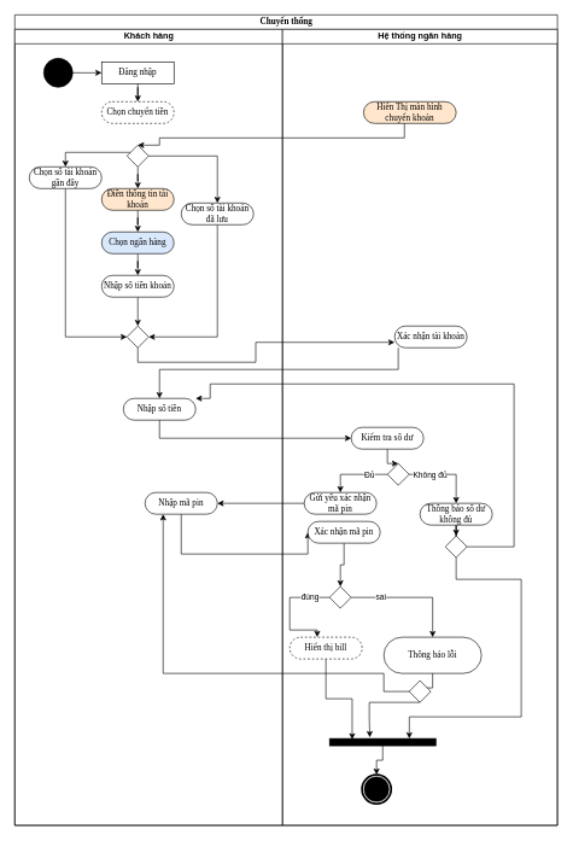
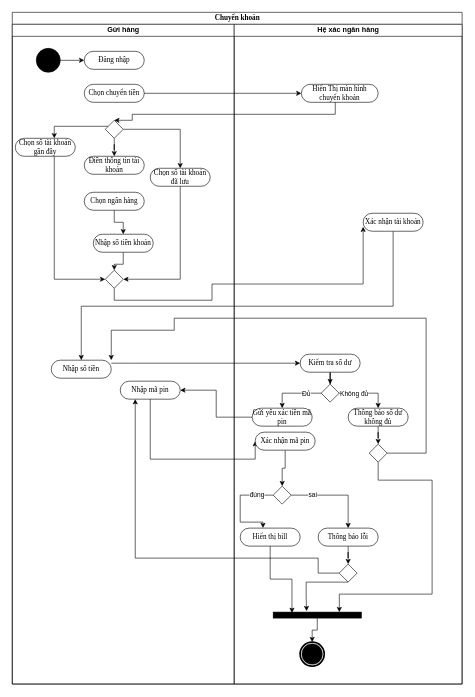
  <mxCell id="0" />
  <mxCell id="1" parent="0" />
- <mxCell id="2" value="Chuyển thống" style="swimlane;html=1;childLayout=stackLayout;startSize=20;rounded=0;shadow=0;comic=0;labelBackgroundColor=none;strokeWidth=1;fontFamily=Verdana;fontSize=12;align=center;" parent="1" vertex="1"><mxGeometry x="20" y="20" width="750" height="1120" as="geometry" /></mxCell>
- <mxCell id="3" value="Khách hàng" style="swimlane;html=1;startSize=20;" parent="2" vertex="1"><mxGeometry y="20" width="370" height="1100" as="geometry" /></mxCell>
- <mxCell id="4" value="" style="edgeStyle=orthogonalEdgeStyle;rounded=0;orthogonalLoop=1;jettySize=auto;html=1;" edge="1" parent="3" source="5" target="8"><mxGeometry relative="1" as="geometry" /></mxCell>
- <mxCell id="5" value="Đăng nhập" style="whiteSpace=wrap;html=1;shadow=0;comic=0;labelBackgroundColor=none;strokeWidth=1;fontFamily=Verdana;fontSize=12;align=center;arcSize=50;rounded=0;" parent="3" vertex="1"><mxGeometry x="120" y="45" width="100" height="30" as="geometry" /></mxCell>
+ <mxCell id="2" value="Chuyển khoản" style="swimlane;html=1;childLayout=stackLayout;startSize=20;rounded=0;shadow=0;comic=0;labelBackgroundColor=none;strokeWidth=1;fontFamily=Verdana;fontSize=12;align=center;" parent="1" vertex="1"><mxGeometry x="20" y="20" width="750" height="1120" as="geometry" /></mxCell>
+ <mxCell id="3" value="Gửi hàng" style="swimlane;html=1;startSize=20;" parent="2" vertex="1"><mxGeometry y="20" width="370" height="1100" as="geometry" /></mxCell>
+ <mxCell id="5" value="Đăng nhập" style="rounded=1;whiteSpace=wrap;html=1;shadow=0;comic=0;labelBackgroundColor=none;strokeWidth=1;fontFamily=Verdana;fontSize=12;align=center;arcSize=50;" parent="3" vertex="1"><mxGeometry x="120" y="45" width="100" height="30" as="geometry" /></mxCell>
  <mxCell id="6" value="" style="edgeStyle=orthogonalEdgeStyle;rounded=0;orthogonalLoop=1;jettySize=auto;html=1;" edge="1" parent="3" source="7" target="5"><mxGeometry relative="1" as="geometry" /></mxCell>
  <mxCell id="7" value="" style="ellipse;whiteSpace=wrap;html=1;rounded=0;shadow=0;comic=0;labelBackgroundColor=none;strokeWidth=1;fillColor=#000000;fontFamily=Verdana;fontSize=12;align=center;" parent="3" vertex="1"><mxGeometry x="40" y="40" width="40" height="40" as="geometry" /></mxCell>
- <mxCell id="8" value="Chọn chuyển tiền" style="rounded=1;whiteSpace=wrap;html=1;shadow=0;comic=0;labelBackgroundColor=none;strokeWidth=1;fontFamily=Verdana;fontSize=12;align=center;arcSize=50;dashed=1;" vertex="1" parent="3"><mxGeometry x="120" y="100" width="100" height="30" as="geometry" /></mxCell>
- <mxCell id="9" value="" style="edgeStyle=orthogonalEdgeStyle;rounded=0;orthogonalLoop=1;jettySize=auto;html=1;" edge="1" parent="3" source="10" target="20"><mxGeometry relative="1" as="geometry" /></mxCell>
- <mxCell id="10" value="Điền thông tin tài khoản" style="rounded=1;whiteSpace=wrap;html=1;shadow=0;comic=0;labelBackgroundColor=none;strokeWidth=1;fontFamily=Verdana;fontSize=12;align=center;arcSize=50;fillColor=#ffe6cc;" vertex="1" parent="3"><mxGeometry x="120" y="220" width="100" height="30" as="geometry" /></mxCell>
+ <mxCell id="8" value="Chọn chuyển tiền" style="rounded=1;whiteSpace=wrap;html=1;shadow=0;comic=0;labelBackgroundColor=none;strokeWidth=1;fontFamily=Verdana;fontSize=12;align=center;arcSize=50;" vertex="1" parent="3"><mxGeometry x="120" y="100" width="100" height="30" as="geometry" /></mxCell>
+ <mxCell id="10" value="Điền thông tin tài khoản" style="rounded=1;whiteSpace=wrap;html=1;shadow=0;comic=0;labelBackgroundColor=none;strokeWidth=1;fontFamily=Verdana;fontSize=12;align=center;arcSize=50;" vertex="1" parent="3"><mxGeometry x="120" y="220" width="100" height="30" as="geometry" /></mxCell>
  <mxCell id="11" value="" style="edgeStyle=orthogonalEdgeStyle;rounded=0;orthogonalLoop=1;jettySize=auto;html=1;" edge="1" parent="3" source="14" target="10"><mxGeometry relative="1" as="geometry" /></mxCell>
  <mxCell id="12" value="" style="edgeStyle=orthogonalEdgeStyle;rounded=0;orthogonalLoop=1;jettySize=auto;html=1;" edge="1" parent="3" source="14" target="18"><mxGeometry relative="1" as="geometry"><Array as="points"><mxPoint x="280" y="175" /></Array></mxGeometry></mxCell>
  <mxCell id="13" value="" style="edgeStyle=orthogonalEdgeStyle;rounded=0;orthogonalLoop=1;jettySize=auto;html=1;" edge="1" parent="3" source="14" target="16"><mxGeometry relative="1" as="geometry"><Array as="points"><mxPoint x="70" y="170" /></Array></mxGeometry></mxCell>
  <mxCell id="14" value="" style="rhombus;whiteSpace=wrap;html=1;" vertex="1" parent="3"><mxGeometry x="155" y="160" width="30" height="30" as="geometry" /></mxCell>
  <mxCell id="15" style="edgeStyle=orthogonalEdgeStyle;rounded=0;orthogonalLoop=1;jettySize=auto;html=1;entryX=0;entryY=0.5;entryDx=0;entryDy=0;" edge="1" parent="3" source="16" target="23"><mxGeometry relative="1" as="geometry"><Array as="points"><mxPoint x="70" y="425" /></Array></mxGeometry></mxCell>
- <mxCell id="16" value="Chọn số tài khoản gần đây" style="rounded=1;whiteSpace=wrap;html=1;shadow=0;comic=0;labelBackgroundColor=none;strokeWidth=1;fontFamily=Verdana;fontSize=12;align=center;arcSize=50;" vertex="1" parent="3"><mxGeometry x="20" y="190" width="100" height="30" as="geometry" /></mxCell>
+ <mxCell id="16" value="Chọn số tài khoản gần đây" style="rounded=1;whiteSpace=wrap;html=1;shadow=0;comic=0;labelBackgroundColor=none;strokeWidth=1;fontFamily=Verdana;fontSize=12;align=center;arcSize=50;" vertex="1" parent="3"><mxGeometry x="5" y="190" width="100" height="30" as="geometry" /></mxCell>
  <mxCell id="17" style="edgeStyle=orthogonalEdgeStyle;rounded=0;orthogonalLoop=1;jettySize=auto;html=1;entryX=1;entryY=0.5;entryDx=0;entryDy=0;" edge="1" parent="3" source="18" target="23"><mxGeometry relative="1" as="geometry"><Array as="points"><mxPoint x="280" y="425" /></Array></mxGeometry></mxCell>
  <mxCell id="18" value="Chọn số tài khoản đã lưu" style="rounded=1;whiteSpace=wrap;html=1;shadow=0;comic=0;labelBackgroundColor=none;strokeWidth=1;fontFamily=Verdana;fontSize=12;align=center;arcSize=50;" vertex="1" parent="3"><mxGeometry x="230" y="240" width="100" height="30" as="geometry" /></mxCell>
  <mxCell id="19" value="" style="edgeStyle=orthogonalEdgeStyle;rounded=0;orthogonalLoop=1;jettySize=auto;html=1;" edge="1" parent="3" source="20" target="22"><mxGeometry relative="1" as="geometry" /></mxCell>
- <mxCell id="20" value="Chọn ngân hàng" style="rounded=1;whiteSpace=wrap;html=1;shadow=0;comic=0;labelBackgroundColor=none;strokeWidth=1;fontFamily=Verdana;fontSize=12;align=center;arcSize=50;fillColor=#dae8fc;" vertex="1" parent="3"><mxGeometry x="120" y="280" width="100" height="30" as="geometry" /></mxCell>
+ <mxCell id="20" value="Chọn ngân hàng" style="rounded=1;whiteSpace=wrap;html=1;shadow=0;comic=0;labelBackgroundColor=none;strokeWidth=1;fontFamily=Verdana;fontSize=12;align=center;arcSize=50;" vertex="1" parent="3"><mxGeometry x="120" y="280" width="100" height="30" as="geometry" /></mxCell>
  <mxCell id="21" value="" style="edgeStyle=orthogonalEdgeStyle;rounded=0;orthogonalLoop=1;jettySize=auto;html=1;" edge="1" parent="3" source="22" target="23"><mxGeometry relative="1" as="geometry" /></mxCell>
- <mxCell id="22" value="Nhập số tiền khoản" style="rounded=1;whiteSpace=wrap;html=1;shadow=0;comic=0;labelBackgroundColor=none;strokeWidth=1;fontFamily=Verdana;fontSize=12;align=center;arcSize=50;" vertex="1" parent="3"><mxGeometry x="120" y="340" width="100" height="30" as="geometry" /></mxCell>
+ <mxCell id="22" value="Nhập số tiền khoản" style="rounded=1;whiteSpace=wrap;html=1;shadow=0;comic=0;labelBackgroundColor=none;strokeWidth=1;fontFamily=Verdana;fontSize=12;align=center;arcSize=50;" vertex="1" parent="3"><mxGeometry x="135" y="350" width="100" height="30" as="geometry" /></mxCell>
  <mxCell id="23" value="" style="rhombus;whiteSpace=wrap;html=1;" vertex="1" parent="3"><mxGeometry x="155" y="410" width="30" height="30" as="geometry" /></mxCell>
- <mxCell id="24" value="Nhập số tiền" style="rounded=1;whiteSpace=wrap;html=1;shadow=0;comic=0;labelBackgroundColor=none;strokeWidth=1;fontFamily=Verdana;fontSize=12;align=center;arcSize=50;" vertex="1" parent="3"><mxGeometry x="150" y="510" width="100" height="30" as="geometry" /></mxCell>
- <mxCell id="25" value="Nhập mã pin" style="rounded=1;whiteSpace=wrap;html=1;shadow=0;comic=0;labelBackgroundColor=none;strokeWidth=1;fontFamily=Verdana;fontSize=12;align=center;arcSize=50;" vertex="1" parent="3"><mxGeometry x="180" y="640" width="100" height="30" as="geometry" /></mxCell>
+ <mxCell id="24" value="Nhập số tiền" style="rounded=1;whiteSpace=wrap;html=1;shadow=0;comic=0;labelBackgroundColor=none;strokeWidth=1;fontFamily=Verdana;fontSize=12;align=center;arcSize=50;" vertex="1" parent="3"><mxGeometry x="65" y="560" width="100" height="30" as="geometry" /></mxCell>
+ <mxCell id="25" value="Nhập mã pin" style="rounded=1;whiteSpace=wrap;html=1;shadow=0;comic=0;labelBackgroundColor=none;strokeWidth=1;fontFamily=Verdana;fontSize=12;align=center;arcSize=50;" vertex="1" parent="3"><mxGeometry x="180" y="595" width="100" height="30" as="geometry" /></mxCell>
  <mxCell id="26" style="edgeStyle=orthogonalEdgeStyle;rounded=0;orthogonalLoop=1;jettySize=auto;html=1;entryX=1;entryY=0;entryDx=0;entryDy=0;" edge="1" parent="3"><mxGeometry relative="1" as="geometry"><mxPoint x="538.5" y="122.5" as="sourcePoint" /><mxPoint x="170" y="160" as="targetPoint" /><Array as="points"><mxPoint x="539" y="150" /><mxPoint x="200" y="150" /><mxPoint x="200" y="160" /></Array></mxGeometry></mxCell>
  <mxCell id="27" style="edgeStyle=orthogonalEdgeStyle;rounded=0;orthogonalLoop=1;jettySize=auto;html=1;entryX=0;entryY=0.75;entryDx=0;entryDy=0;" edge="1" parent="2" source="23" target="33"><mxGeometry relative="1" as="geometry"><Array as="points"><mxPoint x="170" y="480" /><mxPoint x="333" y="480" /><mxPoint x="333" y="453" /></Array></mxGeometry></mxCell>
  <mxCell id="28" style="edgeStyle=orthogonalEdgeStyle;rounded=0;orthogonalLoop=1;jettySize=auto;html=1;entryX=0.5;entryY=0;entryDx=0;entryDy=0;" edge="1" parent="2" source="33" target="24"><mxGeometry relative="1" as="geometry"><Array as="points"><mxPoint x="530" y="490" /><mxPoint x="200" y="490" /></Array></mxGeometry></mxCell>
  <mxCell id="29" style="edgeStyle=orthogonalEdgeStyle;rounded=0;orthogonalLoop=1;jettySize=auto;html=1;entryX=0;entryY=0.5;entryDx=0;entryDy=0;" edge="1" parent="2" source="24" target="35"><mxGeometry relative="1" as="geometry"><Array as="points"><mxPoint x="200" y="585" /></Array></mxGeometry></mxCell>
  <mxCell id="30" style="edgeStyle=orthogonalEdgeStyle;rounded=0;orthogonalLoop=1;jettySize=auto;html=1;entryX=1;entryY=0.5;entryDx=0;entryDy=0;" edge="1" parent="2" source="41" target="25"><mxGeometry relative="1" as="geometry" /></mxCell>
  <mxCell id="31" style="edgeStyle=orthogonalEdgeStyle;rounded=0;orthogonalLoop=1;jettySize=auto;html=1;entryX=0;entryY=0.5;entryDx=0;entryDy=0;" edge="1" parent="2" source="25" target="45"><mxGeometry relative="1" as="geometry"><Array as="points"><mxPoint x="230" y="745" /></Array></mxGeometry></mxCell>
- <mxCell id="32" value="Hệ thống ngân hàng" style="swimlane;html=1;startSize=20;" parent="2" vertex="1"><mxGeometry x="370" y="20" width="380" height="1100" as="geometry" /></mxCell>
- <mxCell id="33" value="Xác nhận tài khoản" style="rounded=1;whiteSpace=wrap;html=1;shadow=0;comic=0;labelBackgroundColor=none;strokeWidth=1;fontFamily=Verdana;fontSize=12;align=center;arcSize=50;" vertex="1" parent="32"><mxGeometry x="155" y="410" width="100" height="30" as="geometry" /></mxCell>
+ <mxCell id="32" value="Hệ xác ngân hàng" style="swimlane;html=1;startSize=20;" parent="2" vertex="1"><mxGeometry x="370" y="20" width="380" height="1100" as="geometry" /></mxCell>
+ <mxCell id="33" value="Xác nhận tài khoản" style="rounded=1;whiteSpace=wrap;html=1;shadow=0;comic=0;labelBackgroundColor=none;strokeWidth=1;fontFamily=Verdana;fontSize=12;align=center;arcSize=50;" vertex="1" parent="32"><mxGeometry x="215" y="315" width="100" height="30" as="geometry" /></mxCell>
  <mxCell id="34" value="" style="edgeStyle=orthogonalEdgeStyle;rounded=0;orthogonalLoop=1;jettySize=auto;html=1;" edge="1" parent="32" source="35" target="40"><mxGeometry relative="1" as="geometry" /></mxCell>
- <mxCell id="35" value="Kiểm tra số dư" style="rounded=1;whiteSpace=wrap;html=1;shadow=0;comic=0;labelBackgroundColor=none;strokeWidth=1;fontFamily=Verdana;fontSize=12;align=center;arcSize=50;" vertex="1" parent="32"><mxGeometry x="95" y="550" width="100" height="30" as="geometry" /></mxCell>
+ <mxCell id="35" value="Kiểm tra số dư" style="rounded=1;whiteSpace=wrap;html=1;shadow=0;comic=0;labelBackgroundColor=none;strokeWidth=1;fontFamily=Verdana;fontSize=12;align=center;arcSize=50;" vertex="1" parent="32"><mxGeometry x="110" y="550" width="100" height="30" as="geometry" /></mxCell>
  <mxCell id="36" value="" style="edgeStyle=orthogonalEdgeStyle;rounded=0;orthogonalLoop=1;jettySize=auto;html=1;" edge="1" parent="32" source="40" target="41"><mxGeometry relative="1" as="geometry" /></mxCell>
  <mxCell id="37" value="Đủ" style="edgeLabel;html=1;align=center;verticalAlign=middle;resizable=0;points=[];" vertex="1" connectable="0" parent="36"><mxGeometry x="-0.418" relative="1" as="geometry"><mxPoint as="offset" /></mxGeometry></mxCell>
  <mxCell id="38" style="edgeStyle=orthogonalEdgeStyle;rounded=0;orthogonalLoop=1;jettySize=auto;html=1;entryX=0.5;entryY=0;entryDx=0;entryDy=0;" edge="1" parent="32" source="40" target="43"><mxGeometry relative="1" as="geometry" /></mxCell>
  <mxCell id="39" value="Không đủ" style="edgeLabel;html=1;align=center;verticalAlign=middle;resizable=0;points=[];" vertex="1" connectable="0" parent="38"><mxGeometry x="-0.471" relative="1" as="geometry"><mxPoint as="offset" /></mxGeometry></mxCell>
  <mxCell id="40" value="" style="rhombus;whiteSpace=wrap;html=1;" vertex="1" parent="32"><mxGeometry x="145" y="600" width="30" height="30" as="geometry" /></mxCell>
- <mxCell id="41" value="Gửi yêu xác nhận mã pin" style="rounded=1;whiteSpace=wrap;html=1;shadow=0;comic=0;labelBackgroundColor=none;strokeWidth=1;fontFamily=Verdana;fontSize=12;align=center;arcSize=50;" vertex="1" parent="32"><mxGeometry x="30" y="640" width="100" height="30" as="geometry" /></mxCell>
+ <mxCell id="41" value="Gửi yêu xác tiền mã pin" style="rounded=1;whiteSpace=wrap;html=1;shadow=0;comic=0;labelBackgroundColor=none;strokeWidth=1;fontFamily=Verdana;fontSize=12;align=center;arcSize=50;" vertex="1" parent="32"><mxGeometry x="30" y="640" width="100" height="30" as="geometry" /></mxCell>
  <mxCell id="42" value="" style="edgeStyle=orthogonalEdgeStyle;rounded=0;orthogonalLoop=1;jettySize=auto;html=1;" edge="1" parent="32" source="43" target="55"><mxGeometry relative="1" as="geometry" /></mxCell>
- <mxCell id="43" value="Thông báo số dư không đủ" style="rounded=1;whiteSpace=wrap;html=1;shadow=0;comic=0;labelBackgroundColor=none;strokeWidth=1;fontFamily=Verdana;fontSize=12;align=center;arcSize=50;" vertex="1" parent="32"><mxGeometry x="190" y="655" width="100" height="30" as="geometry" /></mxCell>
+ <mxCell id="43" value="Thông báo số dư không đủ" style="rounded=1;whiteSpace=wrap;html=1;shadow=0;comic=0;labelBackgroundColor=none;strokeWidth=1;fontFamily=Verdana;fontSize=12;align=center;arcSize=50;" vertex="1" parent="32"><mxGeometry x="190" y="640" width="100" height="30" as="geometry" /></mxCell>
  <mxCell id="44" value="" style="edgeStyle=orthogonalEdgeStyle;rounded=0;orthogonalLoop=1;jettySize=auto;html=1;" edge="1" parent="32" source="45" target="48"><mxGeometry relative="1" as="geometry" /></mxCell>
  <mxCell id="45" value="Xác nhận mã pin" style="rounded=1;whiteSpace=wrap;html=1;shadow=0;comic=0;labelBackgroundColor=none;strokeWidth=1;fontFamily=Verdana;fontSize=12;align=center;arcSize=50;" vertex="1" parent="32"><mxGeometry x="35" y="680" width="100" height="30" as="geometry" /></mxCell>
  <mxCell id="46" style="edgeStyle=orthogonalEdgeStyle;rounded=0;orthogonalLoop=1;jettySize=auto;html=1;exitX=1;exitY=0.5;exitDx=0;exitDy=0;entryX=0.5;entryY=0;entryDx=0;entryDy=0;" edge="1" parent="32" source="48" target="53"><mxGeometry relative="1" as="geometry" /></mxCell>
  <mxCell id="47" value="sai" style="edgeLabel;html=1;align=center;verticalAlign=middle;resizable=0;points=[];" vertex="1" connectable="0" parent="46"><mxGeometry x="-0.528" y="1" relative="1" as="geometry"><mxPoint as="offset" /></mxGeometry></mxCell>
  <mxCell id="48" value="" style="rhombus;whiteSpace=wrap;html=1;" vertex="1" parent="32"><mxGeometry x="65" y="770" width="30" height="30" as="geometry" /></mxCell>
- <mxCell id="49" value="Hiển thị bill" style="rounded=1;whiteSpace=wrap;html=1;shadow=0;comic=0;labelBackgroundColor=none;strokeWidth=1;fontFamily=Verdana;fontSize=12;align=center;arcSize=50;dashed=1;" vertex="1" parent="32"><mxGeometry x="10" y="840" width="100" height="30" as="geometry" /></mxCell>
+ <mxCell id="49" value="Hiển thị bill" style="rounded=1;whiteSpace=wrap;html=1;shadow=0;comic=0;labelBackgroundColor=none;strokeWidth=1;fontFamily=Verdana;fontSize=12;align=center;arcSize=50;" vertex="1" parent="32"><mxGeometry x="10" y="840" width="100" height="30" as="geometry" /></mxCell>
  <mxCell id="50" style="edgeStyle=orthogonalEdgeStyle;rounded=0;orthogonalLoop=1;jettySize=auto;html=1;entryX=0.38;entryY=-0.007;entryDx=0;entryDy=0;entryPerimeter=0;" edge="1" parent="32" source="48" target="49"><mxGeometry relative="1" as="geometry"><Array as="points"><mxPoint x="10" y="785" /><mxPoint x="10" y="830" /><mxPoint x="48" y="830" /></Array></mxGeometry></mxCell>
  <mxCell id="51" value="đúng" style="edgeLabel;html=1;align=center;verticalAlign=middle;resizable=0;points=[];" vertex="1" connectable="0" parent="50"><mxGeometry x="-0.624" y="-1" relative="1" as="geometry"><mxPoint as="offset" /></mxGeometry></mxCell>
  <mxCell id="52" style="edgeStyle=orthogonalEdgeStyle;rounded=0;orthogonalLoop=1;jettySize=auto;html=1;entryX=0.5;entryY=0;entryDx=0;entryDy=0;" edge="1" parent="32" source="53" target="56"><mxGeometry relative="1" as="geometry" /></mxCell>
- <mxCell id="53" value="Thông báo lỗi" style="rounded=1;whiteSpace=wrap;html=1;shadow=0;comic=0;labelBackgroundColor=none;strokeWidth=1;fontFamily=Verdana;fontSize=12;align=center;arcSize=50;" vertex="1" parent="32"><mxGeometry x="140" y="840" width="135" height="50" as="geometry" /></mxCell>
+ <mxCell id="53" value="Thông báo lỗi" style="rounded=1;whiteSpace=wrap;html=1;shadow=0;comic=0;labelBackgroundColor=none;strokeWidth=1;fontFamily=Verdana;fontSize=12;align=center;arcSize=50;" vertex="1" parent="32"><mxGeometry x="140" y="840" width="100" height="30" as="geometry" /></mxCell>
  <mxCell id="54" style="edgeStyle=orthogonalEdgeStyle;rounded=0;orthogonalLoop=1;jettySize=auto;html=1;entryX=0.75;entryY=0;entryDx=0;entryDy=0;" edge="1" parent="32" source="55" target="58"><mxGeometry relative="1" as="geometry"><Array as="points"><mxPoint x="240" y="760" /><mxPoint x="330" y="760" /><mxPoint x="330" y="950" /><mxPoint x="175" y="950" /></Array></mxGeometry></mxCell>
  <mxCell id="55" value="" style="rhombus;whiteSpace=wrap;html=1;" vertex="1" parent="32"><mxGeometry x="225" y="700" width="30" height="30" as="geometry" /></mxCell>
  <mxCell id="56" value="" style="rhombus;whiteSpace=wrap;html=1;" vertex="1" parent="32"><mxGeometry x="175" y="900" width="30" height="30" as="geometry" /></mxCell>
  <mxCell id="57" value="" style="edgeStyle=orthogonalEdgeStyle;rounded=0;orthogonalLoop=1;jettySize=auto;html=1;" edge="1" parent="32" source="58" target="61"><mxGeometry relative="1" as="geometry" /></mxCell>
  <mxCell id="58" value="" style="whiteSpace=wrap;html=1;rounded=0;shadow=0;comic=0;labelBackgroundColor=none;strokeWidth=1;fillColor=#000000;fontFamily=Verdana;fontSize=12;align=center;rotation=0;" vertex="1" parent="32"><mxGeometry x="65" y="980" width="147" height="10" as="geometry" /></mxCell>
  <mxCell id="59" style="edgeStyle=orthogonalEdgeStyle;rounded=0;orthogonalLoop=1;jettySize=auto;html=1;entryX=0.379;entryY=-0.167;entryDx=0;entryDy=0;entryPerimeter=0;" edge="1" parent="32" source="56" target="58"><mxGeometry relative="1" as="geometry"><Array as="points"><mxPoint x="120" y="930" /><mxPoint x="120" y="955" /></Array></mxGeometry></mxCell>
  <mxCell id="60" style="edgeStyle=orthogonalEdgeStyle;rounded=0;orthogonalLoop=1;jettySize=auto;html=1;entryX=0.213;entryY=0.138;entryDx=0;entryDy=0;entryPerimeter=0;" edge="1" parent="32" source="49" target="58"><mxGeometry relative="1" as="geometry" /></mxCell>
  <mxCell id="61" value="" style="shape=mxgraph.bpmn.shape;html=1;verticalLabelPosition=bottom;labelBackgroundColor=#ffffff;verticalAlign=top;perimeter=ellipsePerimeter;outline=end;symbol=terminate;rounded=0;shadow=0;comic=0;strokeWidth=1;fontFamily=Verdana;fontSize=12;align=center;" vertex="1" parent="32"><mxGeometry x="110" y="1030" width="40" height="40" as="geometry" /></mxCell>
- <mxCell id="62" value="Hiển Thị màn hình chuyển khoản" style="rounded=1;whiteSpace=wrap;html=1;shadow=0;comic=0;labelBackgroundColor=none;strokeWidth=1;fontFamily=Verdana;fontSize=12;align=center;arcSize=50;fillColor=#ffe6cc;" vertex="1" parent="32"><mxGeometry x="112" y="100" width="128" height="30" as="geometry" /></mxCell>
+ <mxCell id="62" value="Hiển Thị màn hình chuyển khoản" style="rounded=1;whiteSpace=wrap;html=1;shadow=0;comic=0;labelBackgroundColor=none;strokeWidth=1;fontFamily=Verdana;fontSize=12;align=center;arcSize=50;" vertex="1" parent="32"><mxGeometry x="112" y="100" width="128" height="30" as="geometry" /></mxCell>
  <mxCell id="63" style="edgeStyle=orthogonalEdgeStyle;rounded=0;orthogonalLoop=1;jettySize=auto;html=1;entryX=1;entryY=0;entryDx=0;entryDy=0;" edge="1" parent="2" source="55" target="24"><mxGeometry relative="1" as="geometry"><Array as="points"><mxPoint x="690" y="735" /><mxPoint x="690" y="510" /><mxPoint x="270" y="510" /><mxPoint x="270" y="530" /></Array></mxGeometry></mxCell>
  <mxCell id="64" style="edgeStyle=orthogonalEdgeStyle;rounded=0;orthogonalLoop=1;jettySize=auto;html=1;entryX=0.25;entryY=1;entryDx=0;entryDy=0;" edge="1" parent="2" source="56" target="25"><mxGeometry relative="1" as="geometry"><Array as="points"><mxPoint x="510" y="935" /><mxPoint x="510" y="910" /><mxPoint x="205" y="910" /></Array></mxGeometry></mxCell>
+ <mxCell id="65" style="edgeStyle=orthogonalEdgeStyle;rounded=0;orthogonalLoop=1;jettySize=auto;html=1;entryX=0;entryY=0.5;entryDx=0;entryDy=0;" edge="1" parent="2" source="8" target="62"><mxGeometry relative="1" as="geometry" /></mxCell>
